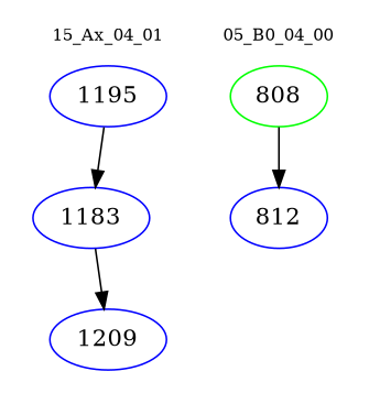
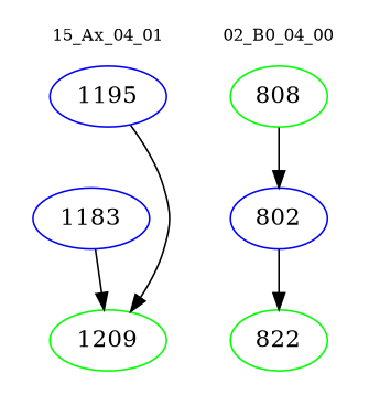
  digraph {
    node [color=blue]
    edge [color=black]
    n1 [label=1195]
    n2 [label=1183]
-   n3 [label=1209]
+   n3 [color=green label=1209]
    n4 [color=green label=808]
-   n5 [label=812]
+   n5 [label=802]
+   n6 [color=green label=822]
    subgraph cluster_1 {
      color=white
      fontsize=10
      label="15_Ax_04_01"
      n1
      n2
      n3
    }
    subgraph cluster_2 {
      color=white
      fontsize=10
-     label="05_B0_04_00"
+     label="02_B0_04_00"
      n4
      n5
+     n6
    }
-   n1 -> n2
+   n1 -> n3
    n2 -> n3
    n4 -> n5
+   n5 -> n6
  }
